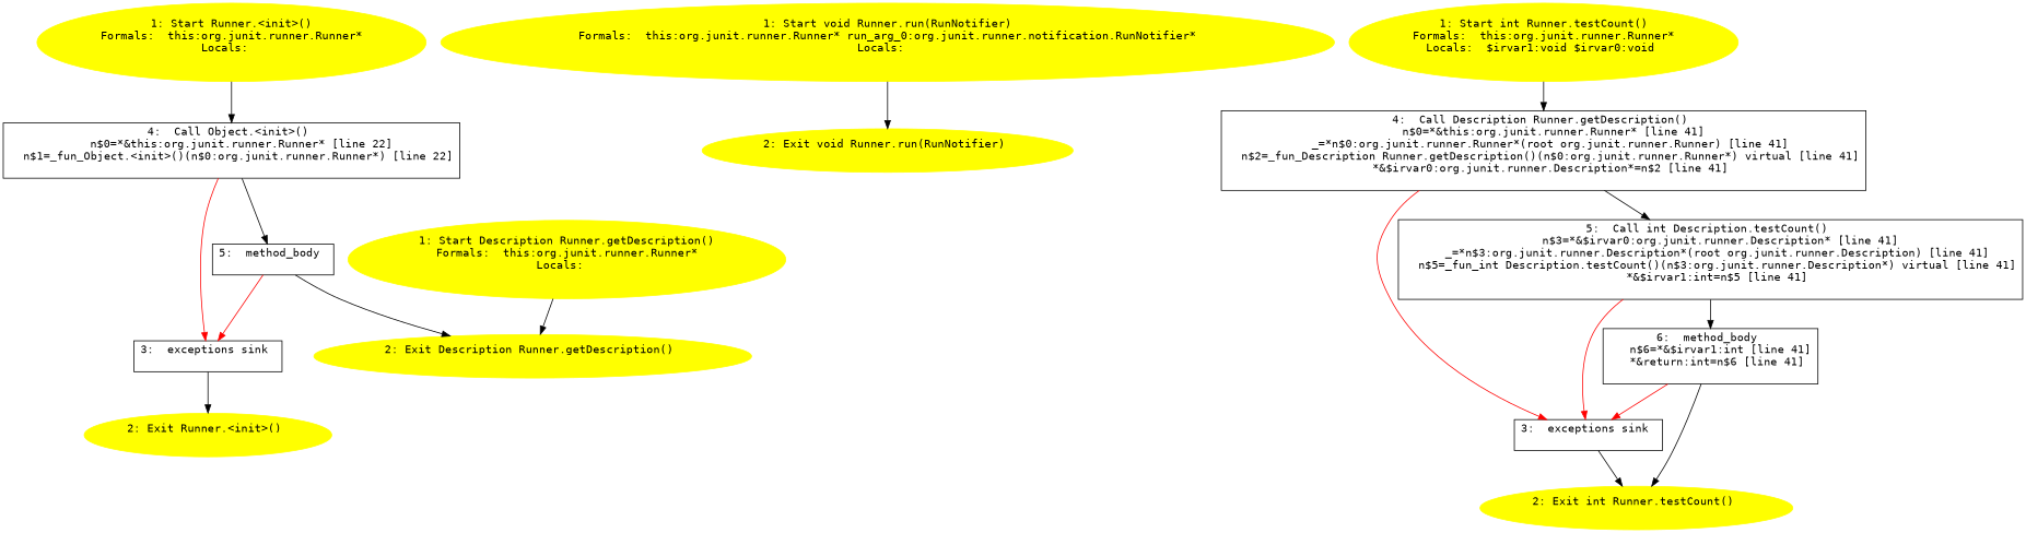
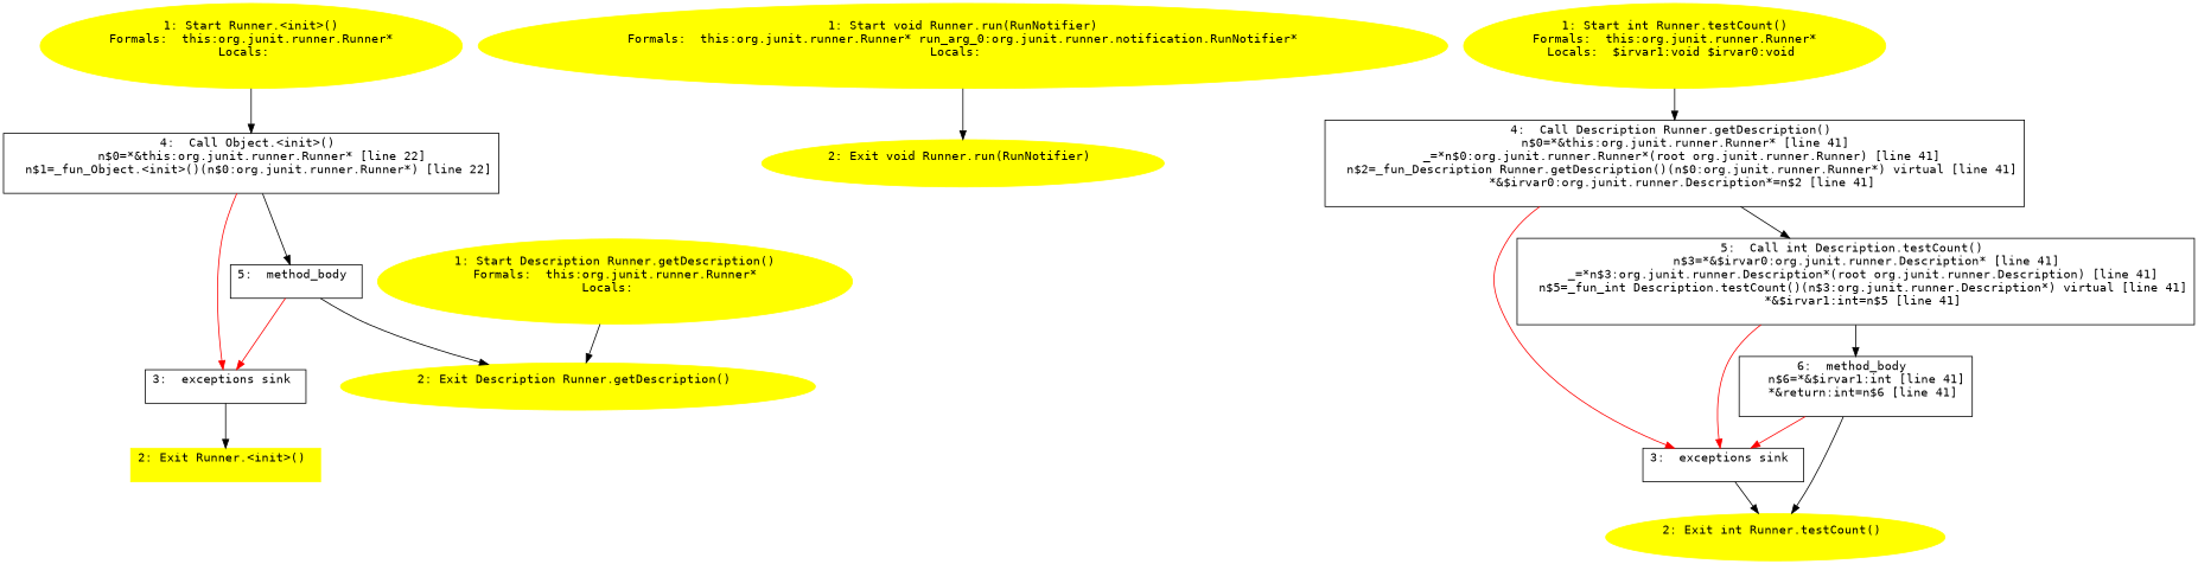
  digraph {
    fontname="DejaVu Sans Mono"
    node [color=yellow fontname="DejaVu Sans Mono" style=filled]
    edge [fontname="DejaVu Sans Mono"]
    n1 [label="1: Start Runner.<init>()\nFormals:  this:org.junit.runner.Runner*\nLocals:  \n  "]
    n2 [label="4:  Call Object.<init>() \n   n$0=*&this:org.junit.runner.Runner* [line 22]\n  n$1=_fun_Object.<init>()(n$0:org.junit.runner.Runner*) [line 22]\n " shape=box color="" style=""]
    n3 [label="3:  exceptions sink \n  " shape=box color="" style=""]
    n4 [label="5:  method_body \n  " shape=box color="" style=""]
-   n5 [label="2: Exit Runner.<init>() \n  "]
+   n5 [label="2: Exit Runner.<init>() \n  " shape=box]
    n6 [label="2: Exit Description Runner.getDescription() \n  "]
    n7 [label="1: Start Description Runner.getDescription()\nFormals:  this:org.junit.runner.Runner*\nLocals:  \n  "]
    n8 [label="1: Start void Runner.run(RunNotifier)\nFormals:  this:org.junit.runner.Runner* run_arg_0:org.junit.runner.notification.RunNotifier*\nLocals:  \n  "]
    n9 [label="2: Exit void Runner.run(RunNotifier) \n  "]
    n10 [label="1: Start int Runner.testCount()\nFormals:  this:org.junit.runner.Runner*\nLocals:  $irvar1:void $irvar0:void \n  "]
    n11 [label="4:  Call Description Runner.getDescription() \n   n$0=*&this:org.junit.runner.Runner* [line 41]\n  _=*n$0:org.junit.runner.Runner*(root org.junit.runner.Runner) [line 41]\n  n$2=_fun_Description Runner.getDescription()(n$0:org.junit.runner.Runner*) virtual [line 41]\n  *&$irvar0:org.junit.runner.Description*=n$2 [line 41]\n " shape=box color="" style=""]
    n12 [label="3:  exceptions sink \n  " shape=box color="" style=""]
    n13 [label="5:  Call int Description.testCount() \n   n$3=*&$irvar0:org.junit.runner.Description* [line 41]\n  _=*n$3:org.junit.runner.Description*(root org.junit.runner.Description) [line 41]\n  n$5=_fun_int Description.testCount()(n$3:org.junit.runner.Description*) virtual [line 41]\n  *&$irvar1:int=n$5 [line 41]\n " shape=box color="" style=""]
    n14 [label="2: Exit int Runner.testCount() \n  "]
    n15 [label="6:  method_body \n   n$6=*&$irvar1:int [line 41]\n  *&return:int=n$6 [line 41]\n " shape=box color="" style=""]
    n1 -> n2
    n2 -> n3 [color=red]
    n2 -> n4
    n3 -> n5
    n4 -> n3 [color=red]
    n4 -> n6
    n7 -> n6
    n8 -> n9
    n10 -> n11
    n11 -> n12 [color=red]
    n11 -> n13
    n12 -> n14
    n13 -> n12 [color=red]
    n13 -> n15
    n15 -> n12 [color=red]
    n15 -> n14
  }
